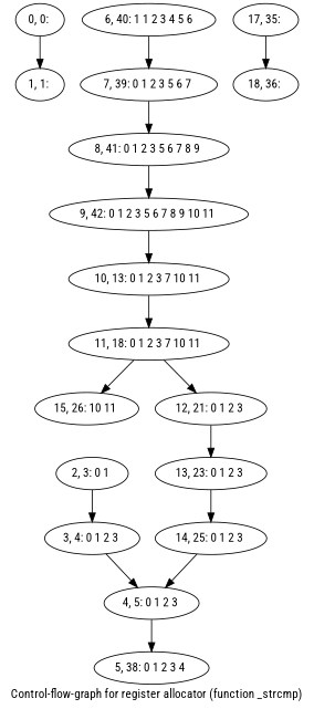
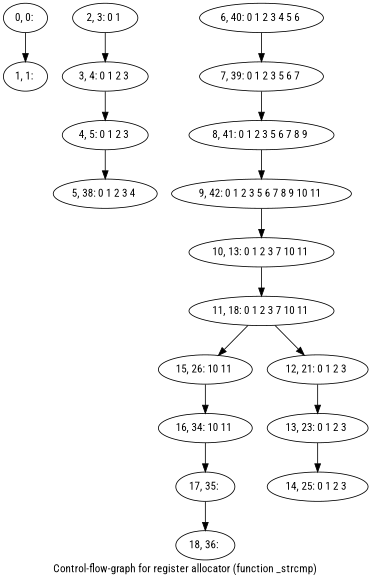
  digraph {
    fontname="Roboto Condensed"
    label="Control-flow-graph for register allocator (function _strcmp)"
    node [fontname="Roboto Condensed"]
    edge [fontname="Roboto Condensed"]
    n1 [label="0, 0: "]
    n2 [label="1, 1: "]
    n3 [label="2, 3: 0 1 "]
    n4 [label="3, 4: 0 1 2 3 "]
    n5 [label="4, 5: 0 1 2 3 "]
    n6 [label="5, 38: 0 1 2 3 4 "]
-   n7 [label="6, 40: 1 1 2 3 4 5 6"]
+   n7 [label="6, 40: 0 1 2 3 4 5 6 "]
    n8 [label="7, 39: 0 1 2 3 5 6 7 "]
    n9 [label="8, 41: 0 1 2 3 5 6 7 8 9 "]
    n10 [label="9, 42: 0 1 2 3 5 6 7 8 9 10 11 "]
    n11 [label="10, 13: 0 1 2 3 7 10 11 "]
    n12 [label="11, 18: 0 1 2 3 7 10 11 "]
    n13 [label="15, 26: 10 11 "]
    n14 [label="12, 21: 0 1 2 3 "]
+   n15 [label="16, 34: 10 11 "]
    n16 [label="13, 23: 0 1 2 3 "]
    n17 [label="14, 25: 0 1 2 3 "]
    n18 [label="17, 35: "]
    n19 [label="18, 36: "]
    n1 -> n2
    n3 -> n4
    n4 -> n5
    n5 -> n6
    n7 -> n8
    n8 -> n9
    n9 -> n10
    n10 -> n11
    n11 -> n12
    n12 -> n13
    n12 -> n14
+   n13 -> n15
    n14 -> n16
+   n15 -> n18
    n16 -> n17
-   n17 -> n5
    n18 -> n19
  }
